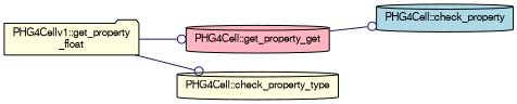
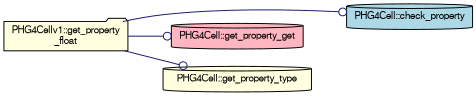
  digraph {
    rankdir=LR
    node [color=black fillcolor=lightyellow fontname=FreeSans fontsize=10 shape=cylinder style=filled]
    edge [arrowhead=odot color=midnightblue fontname=FreeSans fontsize=10 labelfontname=FreeSans labelfontsize=10 style=solid]
    n1 [fontcolor=black height=0.2 label="PHG4Cellv1::get_property\l_float" shape=folder width=0.4]
    n2 [fillcolor=lightblue height=0.2 label="PHG4Cell::check_property" width=0.4]
    n3 [fillcolor=lightpink height=0.2 label="PHG4Cell::get_property_get" width=0.4]
-   n4 [height=0.2 label="PHG4Cell::check_property_type" width=0.4]
-   n3 -> n2
+   n4 [height=0.2 label="PHG4Cell::get_property_type" width=0.4]
+   n1 -> n2
    n1 -> n3
    n1 -> n4
  }
